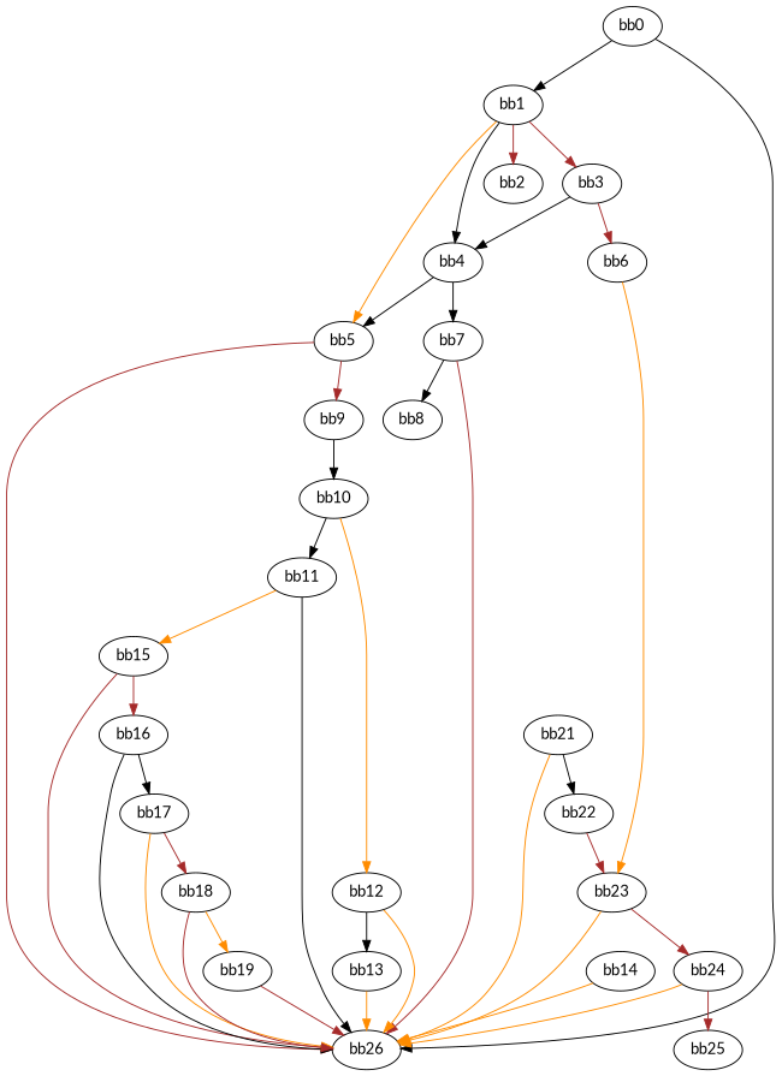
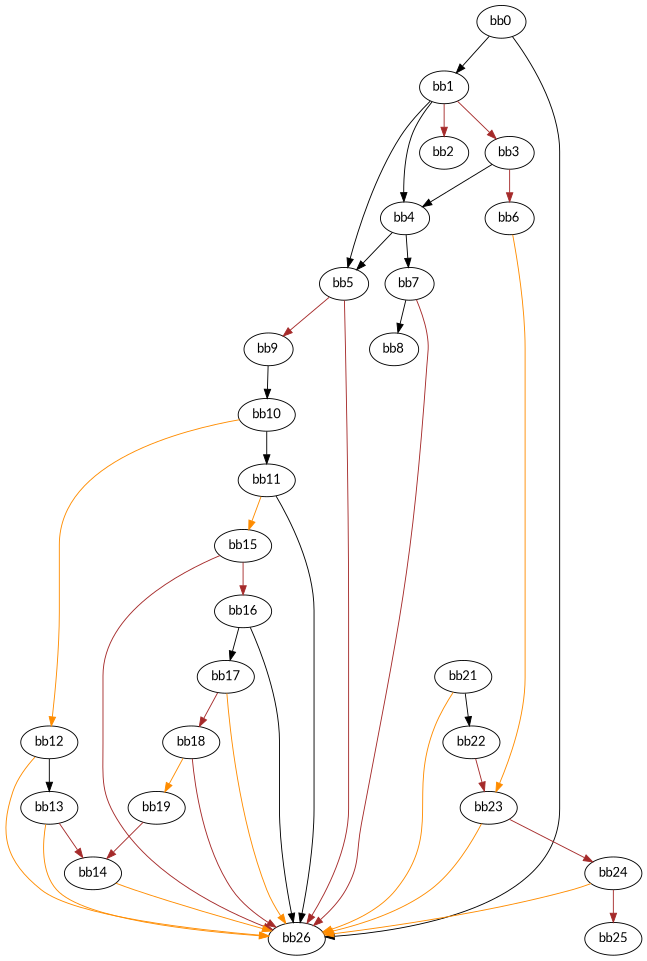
  digraph {
    fontname=Lato
    node [fontname=Lato]
    edge [color=black fontname=Lato]
    n1 [label="bb0\l"]
    n2 [label="bb1\l"]
    n3 [label="bb26\l"]
    n4 [label="bb2\l"]
    n5 [label="bb3\l"]
    n6 [label="bb4\l"]
    n7 [label="bb5\l"]
    n8 [label="bb6\l"]
    n9 [label="bb7\l"]
    n10 [label="bb9\l"]
    n11 [label="bb23\l"]
    n12 [label="bb8\l"]
    n13 [label="bb10\l"]
    n14 [label="bb24\l"]
    n15 [label="bb11\l"]
    n16 [label="bb12\l"]
    n17 [label="bb15\l"]
    n18 [label="bb13\l"]
    n19 [label="bb16\l"]
    n20 [label="bb14\l"]
    n21 [label="bb17\l"]
    n22 [label="bb18\l"]
    n23 [label="bb19\l"]
    n24 [label="bb21\l"]
    n25 [label="bb22\l"]
    n26 [label="bb25\l"]
    n1 -> n2
    n1 -> n3
    n2 -> n4 [color=brown]
    n2 -> n5 [color=brown]
    n2 -> n6
-   n2 -> n7 [color=darkorange]
+   n2 -> n7
    n5 -> n6
    n5 -> n8 [color=brown]
    n6 -> n7
    n6 -> n9
    n7 -> n3 [color=brown]
    n7 -> n10 [color=brown]
    n8 -> n11 [color=darkorange]
    n9 -> n3 [color=brown]
    n9 -> n12
    n10 -> n13
    n11 -> n3 [color=darkorange]
    n11 -> n14 [color=brown]
    n13 -> n15
    n13 -> n16 [color=darkorange]
    n14 -> n3 [color=darkorange]
    n14 -> n26 [color=brown]
    n15 -> n3
    n15 -> n17 [color=darkorange]
    n16 -> n3 [color=darkorange]
    n16 -> n18
    n17 -> n3 [color=brown]
    n17 -> n19 [color=brown]
    n18 -> n3 [color=darkorange]
+   n18 -> n20 [color=brown]
    n19 -> n3
    n19 -> n21
    n20 -> n3 [color=darkorange]
    n21 -> n3 [color=darkorange]
    n21 -> n22 [color=brown]
    n22 -> n3 [color=brown]
    n22 -> n23 [color=darkorange]
-   n23 -> n3 [color=brown]
+   n23 -> n20 [color=brown]
    n24 -> n3 [color=darkorange]
    n24 -> n25
    n25 -> n11 [color=brown]
  }
